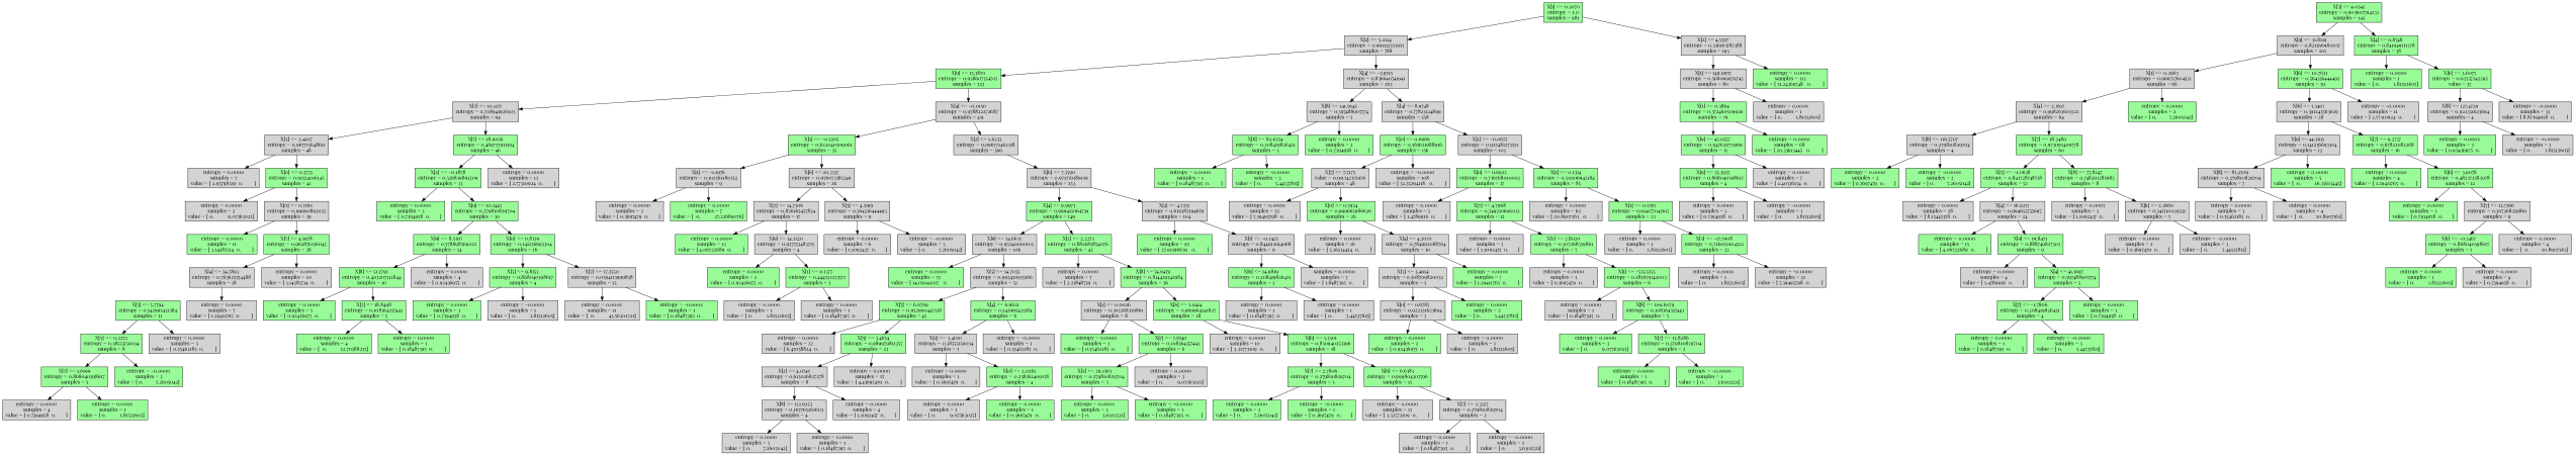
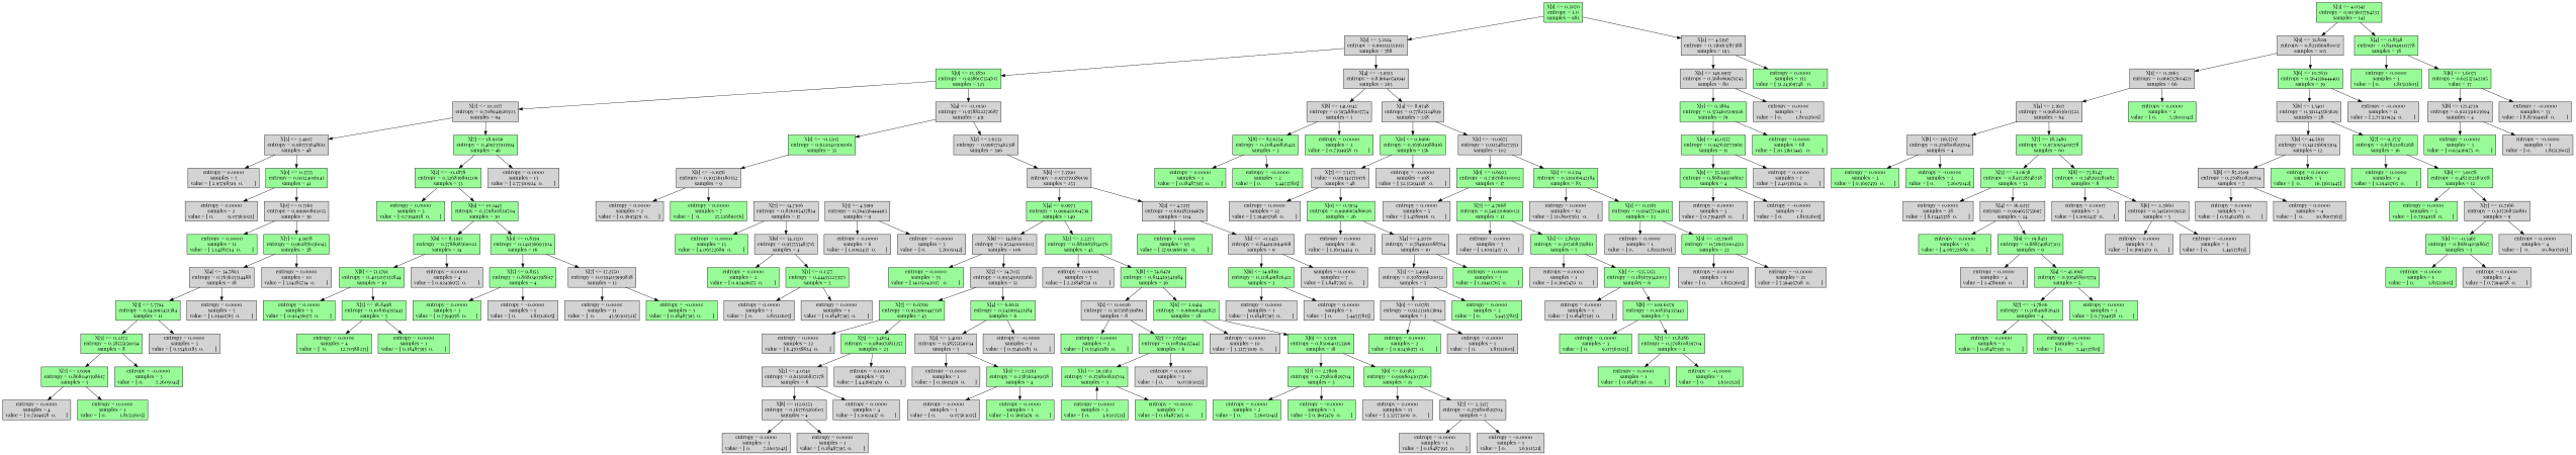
  digraph {
    fontname="Playfair Display"
    node [fillcolor=lightgrey fontname="Playfair Display" shape=box style=filled]
    edge [fontname="Playfair Display"]
    n1 [fillcolor=palegreen label="X[1] <= 0.3070\nentropy = 1.0\nsamples = 981"]
    n2 [label="X[2] <= 5.2124\nentropy = 0.991112553955\nsamples = 788"]
    n3 [label="X[2] <= 4.5397\nentropy = 0.336163787388\nsamples = 193"]
    n4 [fillcolor=palegreen label="X[9] <= 15.3870\nentropy = 0.938607354705\nsamples = 525"]
    n5 [label="X[4] <= -3.9515\nentropy = 0.836640741941\nsamples = 263"]
    n6 [label="X[1] <= 149.9957\nentropy = 0.568069979743\nsamples = 80"]
    n7 [fillcolor=palegreen label="entropy = 0.0000\nsamples = 113\nvalue = [ 31.24369748   0.        ]"]
    n8 [label="X[7] <= 10.1177\nentropy = 0.708941926503\nsamples = 94"]
    n9 [label="X[4] <= -0.0150\nentropy = 0.978822272687\nsamples = 431"]
    n10 [label="X[8] <= 141.9142\nentropy = 0.597488905774\nsamples = 5"]
    n11 [label="X[4] <= 8.9748\nentropy = 0.77823124899\nsamples = 258"]
    n12 [label="X[3] <= 2.4107\nentropy = 0.967715648611\nsamples = 48"]
    n13 [fillcolor=palegreen label="X[7] <= 18.9056\nentropy = 0.469737911594\nsamples = 46"]
    n14 [fillcolor=palegreen label="X[1] <= -0.1205\nentropy = 0.622040309061\nsamples = 35"]
    n15 [label="X[2] <= 1.6233\nentropy = 0.996771462318\nsamples = 396"]
    n16 [label="entropy = 0.0000\nsamples = 7\nvalue = [ 2.95798319  0.        ]"]
    n17 [fillcolor=palegreen label="X[0] <= 0.3755\nentropy = 0.91324016143\nsamples = 41"]
    n18 [fillcolor=palegreen label="X[2] <= -0.1878\nentropy = 0.326839891209\nsamples = 33"]
    n19 [label="entropy = 0.0000\nsamples = 13\nvalue = [ 2.77310924  0.        ]"]
    n20 [label="entropy = 0.0000\nsamples = 2\nvalue = [ 0.          9.07563025]"]
    n21 [label="X[0] <= 0.7160\nentropy = 0.99990893035\nsamples = 39"]
    n22 [fillcolor=palegreen label="entropy = 0.0000\nsamples = 11\nvalue = [ 3.14285714  0.        ]"]
    n23 [fillcolor=palegreen label="X[7] <= 4.5978\nentropy = 0.962876136043\nsamples = 28"]
    n24 [label="X[4] <= 34.7893\nentropy = 0.763625354488\nsamples = 18"]
    n25 [label="entropy = 0.0000\nsamples = 10\nvalue = [ 3.14285714  0.        ]"]
    n26 [fillcolor=palegreen label="X[5] <= 5.7794\nentropy = 0.542995421384\nsamples = 11"]
    n27 [label="entropy = 0.0000\nsamples = 7\nvalue = [ 1.29411765  0.        ]"]
    n28 [fillcolor=palegreen label="X[5] <= 0.2272\nentropy = 0.38555159034\nsamples = 8"]
    n29 [label="entropy = 0.0000\nsamples = 3\nvalue = [ 0.55462185  0.        ]"]
    n30 [fillcolor=palegreen label="X[7] <= 1.6199\nentropy = 0.868040398617\nsamples = 5"]
    n31 [fillcolor=palegreen label="entropy = -0.0000\nsamples = 3\nvalue = [ 0.         7.2605042]"]
    n32 [label="entropy = 0.0000\nsamples = 4\nvalue = [ 0.7394958  0.       ]"]
    n33 [fillcolor=palegreen label="entropy = 0.0000\nsamples = 1\nvalue = [ 0.          1.81512605]"]
    n34 [fillcolor=palegreen label="entropy = 0.0000\nsamples = 3\nvalue = [ 0.7394958  0.       ]"]
    n35 [fillcolor=palegreen label="X[9] <= 10.1445\nentropy = 0.279810829704\nsamples = 30"]
    n36 [fillcolor=palegreen label="X[9] <= 8.5305\nentropy = 0.578898569022\nsamples = 14"]
    n37 [fillcolor=palegreen label="X[0] <= 0.8359\nentropy = 0.141236693304\nsamples = 16"]
    n38 [fillcolor=palegreen label="X[8] <= 51.1791\nentropy = 0.403207132844\nsamples = 10"]
    n39 [label="entropy = 0.0000\nsamples = 4\nvalue = [ 0.92436975  0.        ]"]
    n40 [fillcolor=palegreen label="X[5] <= 9.8153\nentropy = 0.868040398617\nsamples = 4"]
    n41 [label="X[7] <= 17.2550\nentropy = 0.0394113999838\nsamples = 12"]
    n42 [fillcolor=palegreen label="entropy = 0.0000\nsamples = 5\nvalue = [ 0.92436975  0.        ]"]
    n43 [fillcolor=palegreen label="X[5] <= 18.8498\nentropy = 0.108364357443\nsamples = 5"]
    n44 [fillcolor=palegreen label="entropy = 0.0000\nsamples = 4\nvalue = [  0.          12.70588235]"]
    n45 [fillcolor=palegreen label="entropy = 0.0000\nsamples = 1\nvalue = [ 0.18487395  0.        ]"]
    n46 [fillcolor=palegreen label="entropy = 0.0000\nsamples = 3\nvalue = [ 0.7394958  0.       ]"]
    n47 [label="entropy = -0.0000\nsamples = 1\nvalue = [ 0.          1.81512605]"]
    n48 [label="entropy = 0.0000\nsamples = 11\nvalue = [  0.          43.56302521]"]
    n49 [fillcolor=palegreen label="entropy = -0.0000\nsamples = 1\nvalue = [ 0.18487395  0.        ]"]
    n50 [label="X[1] <= -1.1976\nentropy = 0.102561180352\nsamples = 9"]
-   n51 [label="X[6] <= 20.3337\nentropy = 0.976073385249\nsamples = 26"]
    n52 [label="X[6] <= 7.3590\nentropy = 0.971779389159\nsamples = 253"]
    n53 [label="entropy = 0.0000\nsamples = 2\nvalue = [ 0.3697479  0.       ]"]
    n54 [fillcolor=palegreen label="entropy = 0.0000\nsamples = 7\nvalue = [  0.          27.22689076]"]
    n55 [label="X[7] <= 14.7306\nentropy = 0.826165427834\nsamples = 17"]
    n56 [label="X[3] <= 4.5199\nentropy = 0.564336444493\nsamples = 9"]
    n57 [fillcolor=palegreen label="entropy = 0.0000\nsamples = 13\nvalue = [ 4.06722689  0.        ]"]
    n58 [label="X[9] <= 54.1320\nentropy = 0.957553483715\nsamples = 4"]
    n59 [label="entropy = 0.0000\nsamples = 6\nvalue = [ 1.1092437  0.       ]"]
    n60 [label="entropy = -0.0000\nsamples = 3\nvalue = [ 0.         7.2605042]"]
    n61 [fillcolor=palegreen label="entropy = 0.0000\nsamples = 2\nvalue = [ 0.92436975  0.        ]"]
    n62 [fillcolor=palegreen label="X[1] <= 0.1377\nentropy = 0.444552233571\nsamples = 2"]
    n63 [label="entropy = 0.0000\nsamples = 1\nvalue = [ 0.          1.81512605]"]
    n64 [label="entropy = 0.0000\nsamples = 1\nvalue = [ 0.18487395  0.        ]"]
    n65 [fillcolor=palegreen label="X[3] <= 4.0342\nentropy = 0.903607794233\nsamples = 143"]
    n66 [label="X[9] <= 31.8119\nentropy = 0.821566980037\nsamples = 105"]
    n67 [fillcolor=palegreen label="X[4] <= 0.8748\nentropy = 0.841949115778\nsamples = 38"]
    n68 [fillcolor=palegreen label="X[4] <= 9.9973\nentropy = 0.999411064739\nsamples = 149"]
    n69 [label="X[2] <= 4.7255\nentropy = 0.619382194679\nsamples = 104"]
    n70 [label="X[1] <= 0.2963\nentropy = 0.966717604521\nsamples = 66"]
    n71 [fillcolor=palegreen label="X[6] <= 10.7631\nentropy = 0.564336444493\nsamples = 39"]
    n72 [fillcolor=palegreen label="entropy = 0.0000\nsamples = 1\nvalue = [ 0.          1.81512605]"]
    n73 [fillcolor=palegreen label="X[6] <= 3.6075\nentropy = 0.62537242295\nvalue = 37"]
    n74 [label="X[4] <= 2.3617\nentropy = 0.998263603522\nsamples = 64"]
    n75 [fillcolor=palegreen label="entropy = 0.0000\nsamples = 2\nvalue = [ 0.         7.2605042]"]
    n76 [label="X[6] <= 3.5405\nentropy = 0.391243563629\nsamples = 28"]
    n77 [label="entropy = -0.0000\nsamples = 11\nvalue = [ 2.77310924  0.        ]"]
    n78 [label="X[8] <= 116.5707\nentropy = 0.279810829704\nsamples = 4"]
    n79 [fillcolor=palegreen label="X[7] <= 18.2480\nentropy = 0.973095409778\nsamples = 60"]
    n80 [fillcolor=palegreen label="entropy = 0.0000\nsamples = 2\nvalue = [ 0.3697479  0.       ]"]
    n81 [fillcolor=palegreen label="entropy = -0.0000\nsamples = 2\nvalue = [ 0.         7.2605042]"]
    n82 [fillcolor=palegreen label="X[5] <= -1.0638\nentropy = 0.843728748738\nsamples = 52"]
    n83 [fillcolor=palegreen label="X[8] <= 77.8247\nentropy = 0.748293285982\nsamples = 8"]
    n84 [label="entropy = 0.0000\nsamples = 28\nvalue = [ 8.13445378  0.        ]"]
    n85 [label="X[4] <= 16.9257\nentropy = 0.994653755697\nsamples = 24"]
    n86 [label="entropy = 0.0007\nsamples = 3\nvalue = [ 1.1092437  0.       ]"]
    n87 [label="X[6] <= 2.3660\nentropy = 0.341510029531\nsamples = 5"]
    n88 [fillcolor=palegreen label="entropy = 0.0000\nsamples = 15\nvalue = [ 4.06722689  0.        ]"]
    n89 [fillcolor=palegreen label="X[9] <= 19.8471\nentropy = 0.888749827303\nsamples = 9"]
    n90 [label="entropy = 0.0000\nsamples = 4\nvalue = [ 1.4789916  0.       ]"]
    n91 [fillcolor=palegreen label="X[4] <= 41.1697\nentropy = 0.597488905774\nsamples = 5"]
    n92 [fillcolor=palegreen label="X[7] <= -1.7806\nentropy = 0.208419826421\nsamples = 4"]
    n93 [fillcolor=palegreen label="entropy = 0.0000\nsamples = 1\nvalue = [ 0.7394958  0.       ]"]
    n94 [fillcolor=palegreen label="entropy = 0.0000\nsamples = 1\nvalue = [ 0.18487395  0.        ]"]
    n95 [fillcolor=palegreen label="entropy = -0.0000\nsamples = 3\nvalue = [ 0.          5.44537815]"]
    n96 [label="entropy = 0.0000\nsamples = 2\nvalue = [ 0.3697479  0.       ]"]
    n97 [label="entropy = -0.0000\nsamples = 3\nvalue = [ 0.          5.44537815]"]
    n98 [label="X[9] <= 44.5611\nentropy = 0.141236693304\nsamples = 12"]
    n99 [fillcolor=palegreen label="X[7] <= 9.2737\nentropy = 0.67822082268\nsamples = 16"]
    n100 [label="X[8] <= 85.2509\nentropy = 0.279810829704\nsamples = 7"]
    n101 [fillcolor=palegreen label="entropy = 0.0000\nsamples = 5\nvalue = [  0.          16.33613445]"]
    n102 [fillcolor=palegreen label="entropy = 0.0000\nsamples = 4\nvalue = [ 1.29411765  0.        ]"]
    n103 [fillcolor=palegreen label="X[6] <= 3.9078\nentropy = 0.482372583078\nsamples = 12"]
    n104 [label="entropy = 0.0000\nsamples = 3\nvalue = [ 0.55462185  0.        ]"]
    n105 [label="entropy = 0.0000\nsamples = 4\nvalue = [  0.         10.8907563]"]
    n106 [fillcolor=palegreen label="entropy = 0.0000\nsamples = 3\nvalue = [ 0.7394958  0.       ]"]
    n107 [label="X[7] <= 12.7166\nentropy = 0.307268359861\nsamples = 9"]
    n108 [fillcolor=palegreen label="X[1] <= -0.3467\nentropy = 0.868040398617\nsamples = 5"]
    n109 [label="entropy = 0.0000\nsamples = 4\nvalue = [  0.         10.8907563]"]
    n110 [fillcolor=palegreen label="entropy = 0.0000\nsamples = 1\nvalue = [ 0.          1.81512605]"]
    n111 [label="entropy = 0.0000\nsamples = 4\nvalue = [ 0.7394958  0.       ]"]
    n112 [label="X[8] <= 127.4729\nentropy = 0.922331623694\nsamples = 4"]
    n113 [label="entropy = -0.0000\nsamples = 33\nvalue = [ 8.87394958  0.        ]"]
    n114 [fillcolor=palegreen label="entropy = 0.0000\nsamples = 3\nvalue = [ 0.92436975  0.        ]"]
    n115 [label="entropy = -0.0000\nsamples = 1\nvalue = [ 0.          1.81512605]"]
    n116 [label="X[9] <= 34.6635\nentropy = 0.95240000103\nsamples = 106"]
    n117 [fillcolor=palegreen label="X[2] <= 2.2273\nentropy = 0.882685854076\nsamples = 43"]
    n118 [fillcolor=palegreen label="entropy = 0.0000\nsamples = 95\nvalue = [ 27.91596639   0.        ]"]
    n119 [label="X[1] <= -0.1425\nentropy = 0.844192194068\nsamples = 9"]
    n120 [fillcolor=palegreen label="entropy = 0.0000\nsamples = 55\nvalue = [ 14.05042017   0.        ]"]
    n121 [label="X[5] <= 14.7035\nentropy = 0.993450935166\nsamples = 51"]
    n122 [label="entropy = 0.0000\nsamples = 7\nvalue = [ 2.21848739  0.        ]"]
    n123 [fillcolor=palegreen label="X[8] <= 74.6479\nentropy = 0.814429342984\nsamples = 36"]
    n124 [fillcolor=palegreen label="X[7] <= 6.6769\nentropy = 0.952990447558\nsamples = 45"]
    n125 [fillcolor=palegreen label="X[4] <= 6.6621\nentropy = 0.542995421384\nsamples = 6"]
    n126 [label="entropy = 0.0000\nsamples = 22\nvalue = [ 6.47058824  0.        ]"]
    n127 [fillcolor=palegreen label="X[5] <= 3.4654\nentropy = 0.989979811257\nsamples = 23"]
    n128 [label="X[2] <= 3.4010\nentropy = 0.38555159034\nsamples = 5"]
    n129 [label="entropy = -0.0000\nsamples = 1\nvalue = [ 0.55462185  0.        ]"]
    n130 [label="X[2] <= 4.0740\nentropy = 0.613026827278\nsamples = 8"]
    n131 [label="entropy = 0.0000\nsamples = 15\nvalue = [ 4.43697479  0.        ]"]
    n132 [label="X[8] <= 112.6253\nentropy = 0.167765261603\nsamples = 4"]
    n133 [label="entropy = 0.0000\nsamples = 4\nvalue = [ 1.1092437  0.       ]"]
    n134 [label="entropy = 0.0000\nsamples = 3\nvalue = [ 0.         7.2605042]"]
    n135 [label="entropy = 0.0000\nsamples = 1\nvalue = [ 0.18487395  0.        ]"]
    n136 [label="entropy = 0.0000\nsamples = 1\nvalue = [ 0.3697479  0.       ]"]
    n137 [fillcolor=palegreen label="X[0] <= 2.0261\nentropy = 0.238362409158\nsamples = 4"]
    n138 [label="entropy = 0.0000\nsamples = 3\nvalue = [ 0.          9.07563025]"]
    n139 [fillcolor=palegreen label="entropy = 0.0000\nsamples = 1\nvalue = [ 0.3697479  0.       ]"]
    n140 [label="X[1] <= 0.0026\nentropy = 0.307268359861\nsamples = 8"]
    n141 [fillcolor=palegreen label="X[6] <= 2.9414\nentropy = 0.969964541827\nsamples = 28"]
    n142 [fillcolor=palegreen label="entropy = 0.0000\nsamples = 2\nvalue = [ 0.55462185  0.        ]"]
    n143 [fillcolor=palegreen label="X[7] <= 7.6740\nentropy = 0.108364357443\nsamples = 6"]
    n144 [label="entropy = 0.0000\nsamples = 10\nvalue = [ 3.32773109  0.        ]"]
    n145 [fillcolor=palegreen label="X[6] <= 3.3301\nentropy = 0.830940253396\nsamples = 18"]
    n146 [fillcolor=palegreen label="X[5] <= 29.1363\nentropy = 0.279810829704\nsamples = 3"]
    n147 [label="entropy = 0.0000\nsamples = 3\nvalue = [ 0.          9.07563025]"]
    n148 [fillcolor=palegreen label="entropy = 0.0000\nsamples = 2\nvalue = [ 0.         3.6302521]"]
    n149 [fillcolor=palegreen label="entropy = -0.0000\nsamples = 1\nvalue = [ 0.18487395  0.        ]"]
    n150 [fillcolor=palegreen label="X[7] <= 2.7806\nentropy = 0.279810829704\nsamples = 3"]
    n151 [fillcolor=palegreen label="X[6] <= 6.6383\nentropy = 0.999804303796\nsamples = 15"]
    n152 [fillcolor=palegreen label="entropy = 0.0000\nsamples = 2\nvalue = [ 0.         7.2605042]"]
    n153 [fillcolor=palegreen label="entropy = -0.0000\nsamples = 1\nvalue = [ 0.3697479  0.       ]"]
    n154 [label="entropy = 0.0000\nsamples = 13\nvalue = [ 3.32773109  0.        ]"]
    n155 [label="X[7] <= 2.3327\nentropy = 0.279810829704\nsamples = 2"]
    n156 [label="entropy = 0.0000\nsamples = 1\nvalue = [ 0.18487395  0.        ]"]
    n157 [label="entropy = -0.0000\nsamples = 1\nvalue = [ 0.         3.6302521]"]
    n158 [fillcolor=palegreen label="X[6] <= 14.9819\nentropy = 0.208419826421\nsamples = 2"]
    n159 [label="samples = 0.0000\nsamples = 7\nvalue = [ 1.8487395  0.       ]"]
    n160 [label="entropy = 0.0000\nsamples = 1\nvalue = [ 0.18487395  0.        ]"]
    n161 [label="entropy = 0.0000\nsamples = 1\nvalue = [ 0.          5.44537815]"]
    n162 [fillcolor=palegreen label="X[8] <= 82.6254\nentropy = 0.208419826421\nsamples = 3"]
    n163 [fillcolor=palegreen label="entropy = 0.0000\nsamples = 2\nvalue = [ 0.7394958  0.       ]"]
    n164 [fillcolor=palegreen label="X[0] <= 0.6966\nentropy = 0.565621988916\nsamples = 156"]
    n165 [label="X[1] <= -0.0675\nentropy = 0.925481273551\nsamples = 102"]
    n166 [fillcolor=palegreen label="entropy = 0.0000\nsamples = 1\nvalue = [ 0.18487395  0.        ]"]
    n167 [fillcolor=palegreen label="entropy = -0.0000\nsamples = 2\nvalue = [ 0.          5.44537815]"]
    n168 [label="X[7] <= 7.5175\nvalue = 0.911342375976\nsamples = 48"]
    n169 [label="entropy = -0.0000\nsamples = 108\nvalue = [ 32.35294118   0.        ]"]
    n170 [fillcolor=palegreen label="X[0] <= 0.6923\nentropy = 0.736768010002\nsamples = 17"]
    n171 [fillcolor=palegreen label="X[1] <= 0.1314\nentropy = 0.511106942184\nsamples = 85"]
    n172 [label="entropy = 0.0000\nsamples = 22\nvalue = [ 7.39495798  0.        ]"]
    n173 [fillcolor=palegreen label="X[0] <= 0.5934\nentropy = 0.999665986626\nsamples = 26"]
    n174 [label="entropy = 0.0000\nsamples = 16\nvalue = [ 5.36134454  0.        ]"]
    n175 [label="X[4] <= 4.2070\nentropy = 0.784992088764\nsamples = 10"]
    n176 [label="X[3] <= 3.4914\nentropy = 0.508709820032\nsamples = 5"]
    n177 [fillcolor=palegreen label="entropy = 0.0000\nsamples = 5\nvalue = [ 1.29411765  0.        ]"]
    n178 [label="X[0] <= 0.6785\nentropy = 0.922331623694\nsamples = 3"]
    n179 [fillcolor=palegreen label="entropy = 0.0000\nsamples = 2\nvalue = [ 0.          5.44537815]"]
    n180 [fillcolor=palegreen label="entropy = 0.0000\nsamples = 2\nvalue = [ 0.92436975  0.        ]"]
    n181 [label="entropy = 0.0000\nsamples = 1\nvalue = [ 0.          1.81512605]"]
    n182 [label="entropy = 0.0000\nsamples = 5\nvalue = [ 1.4789916  0.       ]"]
    n183 [fillcolor=palegreen label="X[7] <= 4.7968\nentropy = 0.549210696021\nsamples = 12"]
    n184 [label="entropy = 0.0000\nsamples = 62\nvalue = [ 20.8907563   0.       ]"]
    n185 [fillcolor=palegreen label="X[1] <= 0.1365\nentropy = 0.914177043615\nsamples = 23"]
    n186 [label="entropy = 0.0000\nsamples = 5\nvalue = [ 1.1092437  0.       ]"]
    n187 [fillcolor=palegreen label="X[5] <= 2.8020\nentropy = 0.307268359861\nsamples = 7"]
    n188 [label="entropy = 0.0000\nsamples = 1\nvalue = [ 0.3697479  0.       ]"]
    n189 [fillcolor=palegreen label="X[1] <= -535.5153\nentropy = 0.185679342003\nsamples = 6"]
    n190 [label="entropy = 0.0000\nsamples = 1\nvalue = [ 0.18487395  0.        ]"]
    n191 [fillcolor=palegreen label="X[8] <= 109.6079\nentropy = 0.108364357443\nsamples = 5"]
    n192 [fillcolor=palegreen label="entropy = 0.0000\nsamples = 3\nvalue = [ 0.          9.07563025]"]
    n193 [fillcolor=palegreen label="X[7] <= 13.8286\nentropy = 0.279810829704\nsamples = 2"]
    n194 [fillcolor=palegreen label="entropy = 0.0000\nsamples = 1\nvalue = [ 0.18487395  0.        ]"]
    n195 [fillcolor=palegreen label="entropy = -0.0000\nsamples = 1\nvalue = [ 0.         3.6302521]"]
    n196 [label="entropy = 0.0000\nsamples = 1\nvalue = [ 0.          1.81512605]"]
    n197 [fillcolor=palegreen label="X[5] <= -17.7908\nentropy = 0.716050104522\nsamples = 22"]
    n198 [label="entropy = 0.0000\nsamples = 1\nvalue = [ 0.          1.81512605]"]
    n199 [label="entropy = -0.0000\nsamples = 21\nvalue = [ 7.39495798  0.        ]"]
    n200 [fillcolor=palegreen label="X[1] <= 0.3864\nentropy = 0.372460509926\nsamples = 79"]
    n201 [label="entropy = 0.0000\nsamples = 1\nvalue = [ 0.          1.81512605]"]
    n202 [fillcolor=palegreen label="X[9] <= 45.0557\nentropy = 0.947631773969\nsamples = 11"]
    n203 [fillcolor=palegreen label="entropy = 0.0000\nsamples = 68\nvalue = [ 20.33613445   0.        ]"]
    n204 [fillcolor=palegreen label="X[9] <= 35.3935\nentropy = 0.868040398617\nsamples = 4"]
    n205 [label="entropy = 0.0000\nsamples = 7\nvalue = [ 2.40336134  0.        ]"]
    n206 [label="entropy = 0.0000\nsamples = 3\nvalue = [ 0.7394958  0.       ]"]
    n207 [label="entropy = -0.0000\nsamples = 1\nvalue = [ 0.          1.81512605]"]
    n1 -> n2
    n1 -> n3
    n2 -> n4
    n2 -> n5
    n3 -> n6
    n3 -> n7
    n4 -> n8
    n4 -> n9
    n5 -> n10
    n5 -> n11
    n6 -> n200
    n6 -> n201
    n8 -> n12
    n8 -> n13
    n9 -> n14
    n9 -> n15
    n10 -> n162
    n10 -> n163
    n11 -> n164
    n11 -> n165
    n12 -> n16
    n12 -> n17
    n13 -> n18
    n13 -> n19
    n14 -> n50
-   n14 -> n51
    n15 -> n52
    n17 -> n20
    n17 -> n21
    n18 -> n34
    n18 -> n35
    n21 -> n22
    n21 -> n23
    n23 -> n24
    n23 -> n25
+   n24 -> n26
    n24 -> n27
    n26 -> n28
    n26 -> n29
    n28 -> n30
    n28 -> n31
    n30 -> n32
    n30 -> n33
    n35 -> n36
    n35 -> n37
    n36 -> n38
    n36 -> n39
    n37 -> n40
    n37 -> n41
    n38 -> n42
    n38 -> n43
    n40 -> n46
    n40 -> n47
    n41 -> n48
    n41 -> n49
    n43 -> n44
    n43 -> n45
    n50 -> n53
    n50 -> n54
-   n51 -> n55
-   n51 -> n56
    n52 -> n68
    n52 -> n69
    n55 -> n57
    n55 -> n58
    n56 -> n59
    n56 -> n60
    n58 -> n61
    n58 -> n62
    n62 -> n63
    n62 -> n64
    n65 -> n66
    n65 -> n67
    n66 -> n70
    n66 -> n71
    n67 -> n72
    n67 -> n73
    n68 -> n116
    n68 -> n117
    n69 -> n118
    n69 -> n119
    n70 -> n74
    n70 -> n75
    n71 -> n76
    n71 -> n77
    n73 -> n112
    n73 -> n113
    n74 -> n78
    n74 -> n79
    n76 -> n98
    n76 -> n99
    n78 -> n80
    n78 -> n81
    n79 -> n82
    n79 -> n83
    n82 -> n84
    n82 -> n85
    n83 -> n86
    n83 -> n87
    n85 -> n88
    n85 -> n89
    n87 -> n96
    n87 -> n97
    n89 -> n90
    n89 -> n91
    n91 -> n92
    n91 -> n93
    n92 -> n94
    n92 -> n95
    n98 -> n100
    n98 -> n101
    n99 -> n102
    n99 -> n103
    n100 -> n104
    n100 -> n105
    n103 -> n106
    n103 -> n107
    n107 -> n108
    n107 -> n109
    n108 -> n110
    n108 -> n111
    n112 -> n114
    n112 -> n115
    n116 -> n120
    n116 -> n121
    n117 -> n122
    n117 -> n123
    n119 -> n158
    n119 -> n159
    n121 -> n124
    n121 -> n125
    n123 -> n140
    n123 -> n141
    n124 -> n126
    n124 -> n127
    n125 -> n128
    n125 -> n129
    n127 -> n130
    n127 -> n131
    n128 -> n136
    n128 -> n137
    n130 -> n132
    n130 -> n133
    n132 -> n134
    n132 -> n135
    n137 -> n138
    n137 -> n139
    n140 -> n142
    n140 -> n143
    n141 -> n144
    n141 -> n145
    n143 -> n146
    n143 -> n147
    n145 -> n150
    n145 -> n151
-   n146 -> n148
+   n148 -> n146
    n146 -> n149
    n150 -> n152
    n150 -> n153
    n151 -> n154
    n151 -> n155
    n155 -> n156
    n155 -> n157
    n158 -> n160
    n158 -> n161
    n162 -> n166
    n162 -> n167
    n164 -> n168
    n164 -> n169
    n165 -> n170
    n165 -> n171
    n168 -> n172
    n168 -> n173
    n170 -> n182
    n170 -> n183
    n171 -> n184
    n171 -> n185
    n173 -> n174
    n173 -> n175
    n175 -> n176
    n175 -> n177
    n176 -> n178
    n176 -> n179
    n178 -> n180
    n178 -> n181
    n183 -> n186
    n183 -> n187
    n185 -> n196
    n185 -> n197
    n187 -> n188
    n187 -> n189
    n189 -> n190
    n189 -> n191
    n191 -> n192
    n191 -> n193
    n193 -> n194
    n193 -> n195
    n197 -> n198
    n197 -> n199
    n200 -> n202
    n200 -> n203
    n202 -> n204
    n202 -> n205
    n204 -> n206
    n204 -> n207
  }
